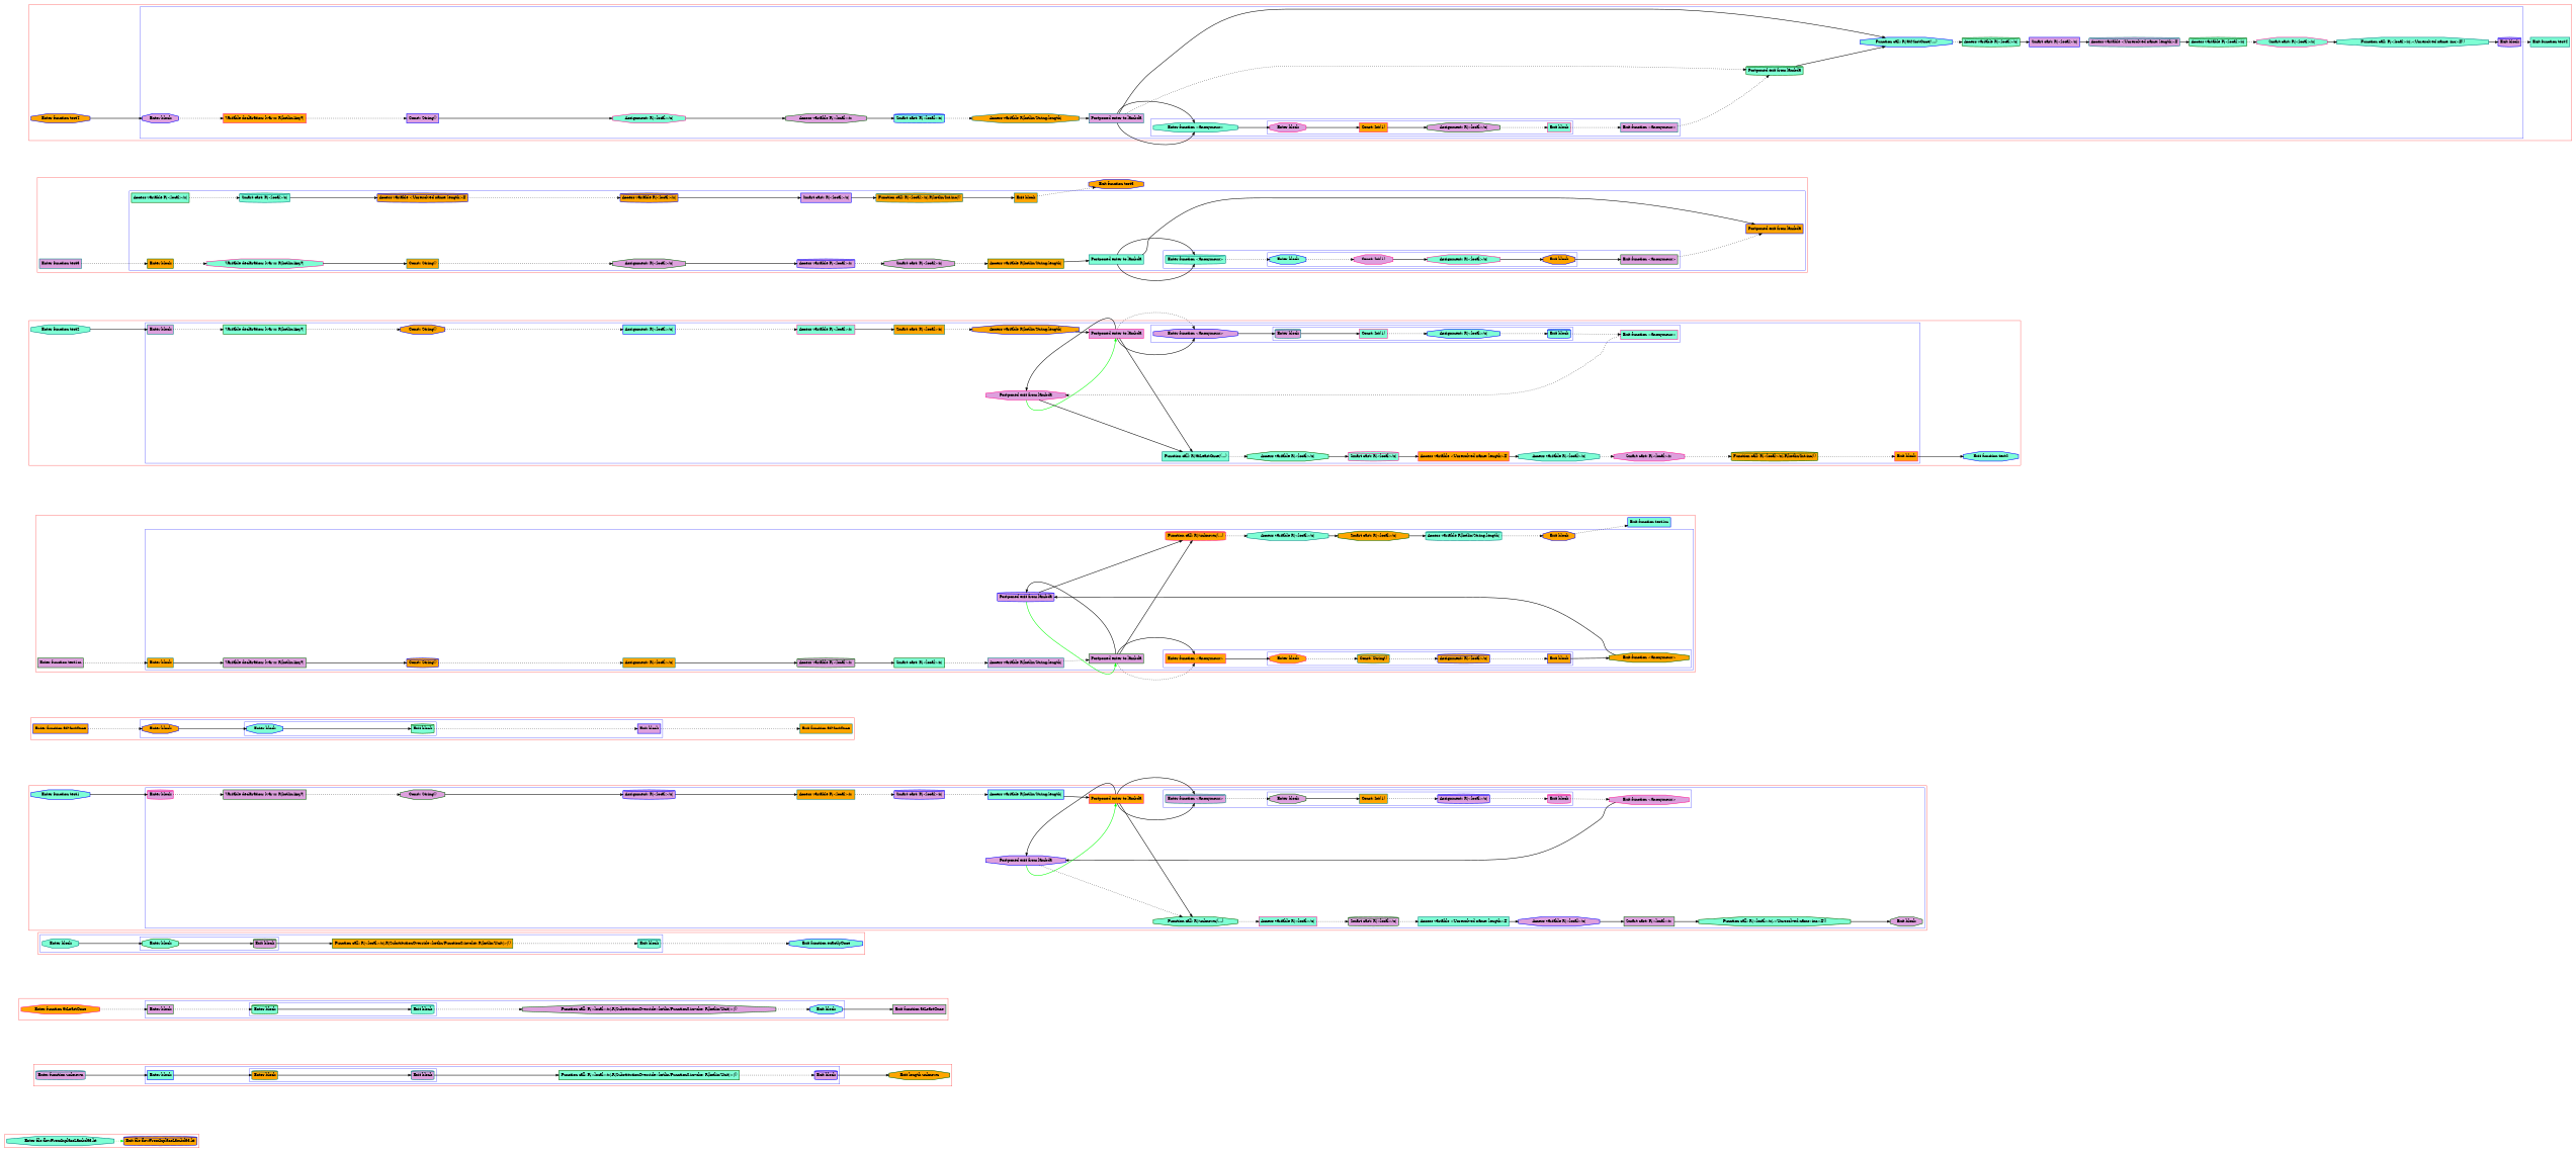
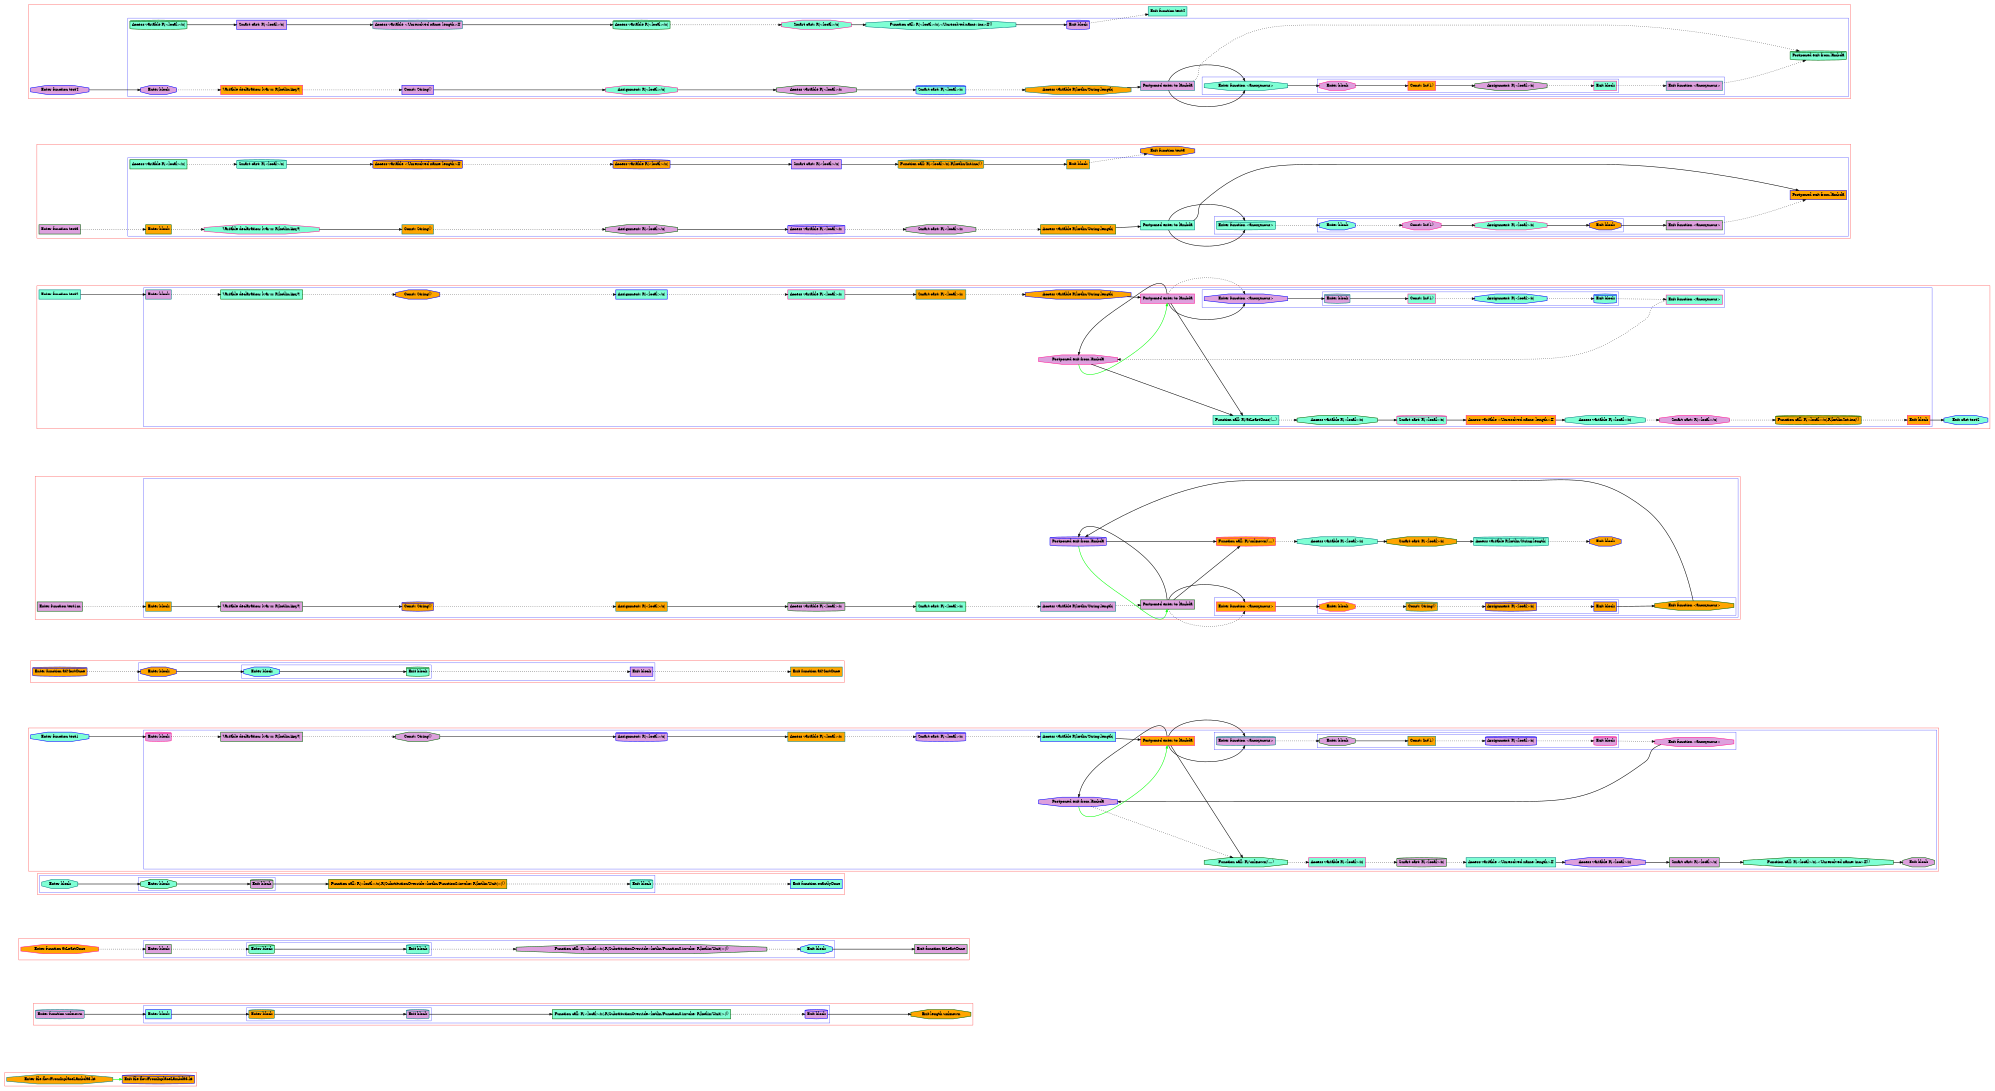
  digraph {
    nodesep=3
    rankdir=LR
    node [color=blue fillcolor=aquamarine penwidth=2 shape=box style=filled]
    edge [penwidth=2 style=solid]
-   n1 [color=teal label="Enter file flowFromInplaceLambda3.kt" shape=octagon]
+   n1 [color=teal fillcolor=orange label="Enter file flowFromInplaceLambda3.kt" shape=octagon]
    n2 [fillcolor=orange label="Exit file flowFromInplaceLambda3.kt" shape=cylinder]
    n3 [color=teal fillcolor=orange label="Enter block" shape=cylinder]
    n4 [color=teal fillcolor=plum label="Exit block" shape=cylinder]
    n5 [label="Enter block"]
    n6 [color=darkgreen label="Function call: R|<local>/x|.R|SubstitutionOverride<kotlin/Function0.invoke: R|kotlin/Unit|>|()"]
    n7 [fillcolor=plum label="Exit block" shape=cylinder]
    n8 [color=teal fillcolor=plum label="Enter function unknown" shape=cylinder]
    n9 [color=darkgreen fillcolor=orange label="Exit length unknown" shape=octagon]
    n10 [color=darkgreen label="Enter block" shape=cylinder]
    n11 [color=teal label="Exit block" shape=cylinder]
    n12 [color=darkgreen fillcolor=plum label="Enter block"]
    n13 [color=darkgreen fillcolor=plum label="Function call: R|<local>/x|.R|SubstitutionOverride<kotlin/Function0.invoke: R|kotlin/Unit|>|()" shape=octagon]
    n14 [label="Exit block" shape=octagon]
    n15 [color=deeppink fillcolor=orange label="Enter function atLeastOnce" shape=octagon]
    n16 [color=darkgreen fillcolor=plum label="Exit function atLeastOnce"]
    n17 [color=darkgreen label="Enter block" shape=octagon]
    n18 [color=darkgreen fillcolor=plum label="Exit block" shape=cylinder]
    n19 [color=teal label="Enter block" shape=octagon]
    n20 [color=darkgreen fillcolor=orange label="Function call: R|<local>/x|.R|SubstitutionOverride<kotlin/Function0.invoke: R|kotlin/Unit|>|()"]
    n21 [color=teal label="Exit block" shape=cylinder]
-   n22 [label="Exit function exactlyOnce" shape=octagon]
+   n22 [label="Exit function exactlyOnce"]
    n23 [color=darkgreen fillcolor=plum label="Enter block" shape=octagon]
    n24 [color=teal fillcolor=orange label="Const: Int(1)"]
    n25 [fillcolor=plum label="Assignment: R|<local>/x|" shape=cylinder]
    n26 [color=deeppink fillcolor=plum label="Exit block" shape=cylinder]
    n27 [color=teal fillcolor=plum label="Enter function <anonymous>" shape=cylinder]
    n28 [color=deeppink fillcolor=plum label="Exit function <anonymous>" shape=octagon]
    n29 [color=deeppink fillcolor=plum label="Enter block" shape=cylinder]
    n30 [color=darkgreen fillcolor=plum label="Variable declaration: lvar x: R|kotlin/Any?|"]
    n31 [color=darkgreen fillcolor=plum label="Const: String()" shape=octagon]
    n32 [fillcolor=plum label="Assignment: R|<local>/x|" shape=cylinder]
    n33 [color=teal fillcolor=orange label="Access variable R|<local>/x|"]
    n34 [fillcolor=plum label="Smart cast: R|<local>/x|" shape=cylinder]
    n35 [label="Access variable R|kotlin/String.length|"]
    n36 [color=deeppink fillcolor=orange label="Postponed enter to lambda"]
    n37 [fillcolor=plum label="Postponed exit from lambda" shape=octagon]
    n38 [color=darkgreen label="Function call: R|/unknown|(...)" shape=octagon]
    n39 [color=deeppink label="Access variable R|<local>/x|"]
    n40 [color=darkgreen fillcolor=plum label="Smart cast: R|<local>/x|" shape=cylinder]
    n41 [color=teal label="Access variable <Unresolved name: length>#"]
    n42 [fillcolor=plum label="Access variable R|<local>/x|" shape=octagon]
    n43 [color=darkgreen fillcolor=plum label="Smart cast: R|<local>/x|"]
    n44 [color=darkgreen label="Function call: R|<local>/x|.<Unresolved name: inc>#()" shape=octagon]
    n45 [color=darkgreen fillcolor=plum label="Exit block" shape=octagon]
    n46 [label="Enter function test1" shape=octagon]
    n47 [label="Enter block" shape=octagon]
    n48 [color=darkgreen label="Exit block" shape=cylinder]
    n49 [fillcolor=orange label="Enter block" shape=octagon]
    n50 [fillcolor=plum label="Exit block"]
-   n51 [fillcolor=orange label="Enter function atMostOnce"]
+   n51 [fillcolor=orange label="Enter function atMostOnce" shape=cylinder]
    n52 [color=teal fillcolor=orange label="Exit function atMostOnce"]
    n53 [color=deeppink fillcolor=orange label="Enter block" shape=octagon]
    n54 [color=teal fillcolor=orange label="Const: String()" shape=cylinder]
    n55 [fillcolor=orange label="Assignment: R|<local>/x|" shape=cylinder]
    n56 [fillcolor=orange label="Exit block"]
    n57 [color=deeppink fillcolor=orange label="Enter function <anonymous>"]
    n58 [color=darkgreen fillcolor=orange label="Exit function <anonymous>" shape=octagon]
    n59 [color=teal fillcolor=orange label="Enter block"]
    n60 [color=darkgreen fillcolor=plum label="Variable declaration: lvar x: R|kotlin/Any?|"]
    n61 [fillcolor=orange label="Const: String()" shape=cylinder]
    n62 [color=teal fillcolor=orange label="Assignment: R|<local>/x|"]
    n63 [color=darkgreen fillcolor=plum label="Access variable R|<local>/x|" shape=cylinder]
    n64 [color=darkgreen label="Smart cast: R|<local>/x|"]
    n65 [color=teal fillcolor=plum label="Access variable R|kotlin/String.length|"]
    n66 [color=darkgreen fillcolor=plum label="Postponed enter to lambda"]
    n67 [fillcolor=plum label="Postponed exit from lambda" shape=cylinder]
    n68 [color=deeppink fillcolor=orange label="Function call: R|/unknown|(...)" shape=cylinder]
    n69 [color=teal label="Access variable R|<local>/x|" shape=octagon]
    n70 [color=darkgreen fillcolor=orange label="Smart cast: R|<local>/x|" shape=octagon]
    n71 [color=teal label="Access variable R|kotlin/String.length|" shape=cylinder]
    n72 [fillcolor=orange label="Exit block" shape=octagon]
    n73 [color=darkgreen fillcolor=plum label="Enter function test1m"]
-   n74 [label="Exit function test1m"]
    n75 [color=teal fillcolor=plum label="Enter block" shape=cylinder]
    n76 [color=deeppink label="Const: Int(1)"]
    n77 [label="Assignment: R|<local>/x|" shape=octagon]
    n78 [label="Exit block" shape=cylinder]
    n79 [fillcolor=plum label="Enter function <anonymous>" shape=octagon]
    n80 [color=deeppink label="Exit function <anonymous>"]
    n81 [color=teal fillcolor=plum label="Enter block"]
    n82 [color=darkgreen label="Variable declaration: lvar x: R|kotlin/Any?|"]
    n83 [fillcolor=orange label="Const: String()" shape=octagon]
    n84 [label="Assignment: R|<local>/x|"]
    n85 [color=deeppink label="Access variable R|<local>/x|"]
    n86 [color=teal fillcolor=orange label="Smart cast: R|<local>/x|"]
    n87 [fillcolor=orange label="Access variable R|kotlin/String.length|" shape=octagon]
    n88 [color=deeppink fillcolor=plum label="Postponed enter to lambda"]
    n89 [color=deeppink fillcolor=plum label="Postponed exit from lambda" shape=octagon]
    n90 [color=teal label="Function call: R|/atLeastOnce|(...)"]
    n91 [color=darkgreen label="Access variable R|<local>/x|" shape=octagon]
    n92 [color=deeppink label="Smart cast: R|<local>/x|" shape=cylinder]
    n93 [color=deeppink fillcolor=orange label="Access variable <Unresolved name: length>#"]
    n94 [color=teal label="Access variable R|<local>/x|" shape=octagon]
    n95 [color=deeppink fillcolor=plum label="Smart cast: R|<local>/x|" shape=octagon]
    n96 [color=darkgreen fillcolor=orange label="Function call: R|<local>/x|.R|kotlin/Int.inc|()" shape=cylinder]
    n97 [color=deeppink fillcolor=orange label="Exit block"]
-   n98 [color=teal label="Enter function test2" shape=octagon]
-   n99 [label="Exit function test2" shape=octagon]
+   n98 [color=teal label="Enter function test2"]
+   n99 [label="Exit cast test2" shape=octagon]
    n100 [label="Enter block" shape=octagon]
    n101 [color=deeppink fillcolor=plum label="Const: Int(1)" shape=octagon]
    n102 [color=deeppink label="Assignment: R|<local>/x|" shape=octagon]
    n103 [fillcolor=orange label="Exit block" shape=octagon]
    n104 [color=teal label="Enter function <anonymous>" shape=cylinder]
    n105 [color=darkgreen fillcolor=plum label="Exit function <anonymous>"]
    n106 [color=darkgreen fillcolor=orange label="Enter block"]
    n107 [color=deeppink label="Variable declaration: lvar x: R|kotlin/Any?|" shape=octagon]
    n108 [color=teal fillcolor=orange label="Const: String()"]
    n109 [color=darkgreen fillcolor=plum label="Assignment: R|<local>/x|" shape=octagon]
    n110 [fillcolor=plum label="Access variable R|<local>/x|" shape=cylinder]
    n111 [color=darkgreen fillcolor=plum label="Smart cast: R|<local>/x|" shape=octagon]
    n112 [color=darkgreen fillcolor=orange label="Access variable R|kotlin/String.length|"]
    n113 [color=teal label="Postponed enter to lambda"]
    n114 [fillcolor=orange label="Postponed exit from lambda"]
    n115 [color=darkgreen label="Access variable R|<local>/x|"]
    n116 [color=teal label="Smart cast: R|<local>/x|" shape=cylinder]
    n117 [fillcolor=orange label="Access variable <Unresolved name: length>#" shape=cylinder]
    n118 [fillcolor=orange label="Access variable R|<local>/x|" shape=cylinder]
    n119 [fillcolor=plum label="Smart cast: R|<local>/x|"]
    n120 [color=teal fillcolor=orange label="Function call: R|<local>/x|.R|kotlin/Int.inc|()" shape=cylinder]
    n121 [color=teal fillcolor=orange label="Exit block"]
-   n122 [color=teal fillcolor=plum label="Enter function test3"]
+   n122 [color=darkgreen fillcolor=plum label="Enter function test3"]
    n123 [fillcolor=orange label="Exit function test3" shape=octagon]
    n124 [color=deeppink fillcolor=plum label="Enter block" shape=octagon]
    n125 [color=deeppink fillcolor=orange label="Const: Int(1)"]
    n126 [color=darkgreen fillcolor=plum label="Assignment: R|<local>/x|" shape=octagon]
    n127 [color=deeppink label="Exit block"]
    n128 [color=teal label="Enter function <anonymous>" shape=octagon]
    n129 [color=teal fillcolor=plum label="Exit function <anonymous>"]
    n130 [fillcolor=plum label="Enter block" shape=octagon]
    n131 [color=deeppink fillcolor=orange label="Variable declaration: lvar x: R|kotlin/Any?|"]
    n132 [fillcolor=plum label="Const: String()"]
    n133 [color=deeppink label="Assignment: R|<local>/x|" shape=octagon]
    n134 [color=darkgreen fillcolor=plum label="Access variable R|<local>/x|" shape=octagon]
    n135 [label="Smart cast: R|<local>/x|" shape=cylinder]
    n136 [color=teal fillcolor=orange label="Access variable R|kotlin/String.length|" shape=octagon]
    n137 [color=teal fillcolor=plum label="Postponed enter to lambda"]
    n138 [color=darkgreen label="Postponed exit from lambda" shape=cylinder]
-   n139 [label="Function call: R|/atMostOnce|(...)" shape=octagon]
    n140 [color=darkgreen label="Access variable R|<local>/x|" shape=cylinder]
    n141 [fillcolor=plum label="Smart cast: R|<local>/x|"]
    n142 [color=teal fillcolor=plum label="Access variable <Unresolved name: length>#" shape=cylinder]
    n143 [color=darkgreen label="Access variable R|<local>/x|" shape=cylinder]
    n144 [color=deeppink label="Smart cast: R|<local>/x|" shape=octagon]
    n145 [color=teal label="Function call: R|<local>/x|.<Unresolved name: inc>#()" shape=octagon]
    n146 [fillcolor=plum label="Exit block" shape=cylinder]
-   n147 [fillcolor=orange label="Enter function test4" shape=octagon]
+   n147 [fillcolor=plum label="Enter function test4" shape=octagon]
    n148 [color=teal label="Exit function test4"]
    subgraph cluster_1 {
      color=red
      n1
      n2
    }
    subgraph cluster_2 {
      color=red
      n8
      n9
      subgraph cluster_3 {
        color=blue
        n5
        n6
        n7
        subgraph cluster_4 {
          color=blue
          n3
          n4
        }
      }
    }
    subgraph cluster_5 {
      color=red
      n15
      n16
      subgraph cluster_6 {
        color=blue
        n12
        n13
        n14
        subgraph cluster_7 {
          color=blue
          n10
          n11
        }
      }
    }
    subgraph cluster_8 {
      color=red
      n22
      subgraph cluster_9 {
        color=blue
        n19
        n20
        n21
        subgraph cluster_10 {
          color=blue
          n17
          n18
        }
      }
    }
    subgraph cluster_11 {
      color=red
      n46
      subgraph cluster_12 {
        color=blue
        n29
        n30
        n31
        n32
        n33
        n34
        n35
        n36
        n37
        n38
        n39
        n40
        n41
        n42
        n43
        n44
        n45
        subgraph cluster_13 {
          color=blue
          n27
          n28
          subgraph cluster_14 {
            color=blue
            n23
            n24
            n25
            n26
          }
        }
      }
    }
    subgraph cluster_15 {
      color=red
      n51
      n52
      subgraph cluster_16 {
        color=blue
        n49
        n50
        subgraph cluster_17 {
          color=blue
          n47
          n48
        }
      }
    }
    subgraph cluster_18 {
      color=red
      n73
-     n74
      subgraph cluster_19 {
        color=blue
        n59
        n60
        n61
        n62
        n63
        n64
        n65
        n66
        n67
        n68
        n69
        n70
        n71
        n72
        subgraph cluster_20 {
          color=blue
          n57
          n58
          subgraph cluster_21 {
            color=blue
            n53
            n54
            n55
            n56
          }
        }
      }
    }
    subgraph cluster_22 {
      color=red
      n98
      n99
      subgraph cluster_23 {
        color=blue
        n81
        n82
        n83
        n84
        n85
        n86
        n87
        n88
        n89
        n90
        n91
        n92
        n93
        n94
        n95
        n96
        n97
        subgraph cluster_24 {
          color=blue
          n79
          n80
          subgraph cluster_25 {
            color=blue
            n75
            n76
            n77
            n78
          }
        }
      }
    }
    subgraph cluster_26 {
      color=red
      n122
      n123
      subgraph cluster_27 {
        color=blue
        n106
        n107
        n108
        n109
        n110
        n111
        n112
        n113
        n114
        n115
        n116
        n117
        n118
        n119
        n120
        n121
        subgraph cluster_28 {
          color=blue
          n104
          n105
          subgraph cluster_29 {
            color=blue
            n100
            n101
            n102
            n103
          }
        }
      }
    }
    subgraph cluster_30 {
      color=red
      n147
      n148
      subgraph cluster_31 {
        color=blue
        n130
        n131
        n132
        n133
        n134
        n135
        n136
        n137
        n138
-       n139
        n140
        n141
        n142
        n143
        n144
        n145
        n146
        subgraph cluster_32 {
          color=blue
          n128
          n129
          subgraph cluster_33 {
            color=blue
            n124
            n125
            n126
            n127
          }
        }
      }
    }
-   n1 -> n2 [color=green style=dotted]
+   n1 -> n2 [color=green]
    n3 -> n4
    n4 -> n6
    n5 -> n3
    n6 -> n7 [style=dotted]
    n7 -> n9
    n8 -> n5
    n10 -> n11
    n11 -> n13 [style=dotted]
    n12 -> n10 [style=dotted]
    n13 -> n14 [style=dotted]
    n14 -> n16
    n15 -> n12 [style=dotted]
    n17 -> n18
    n18 -> n20
    n19 -> n17
    n20 -> n21 [style=dotted]
    n21 -> n22 [style=dotted]
    n23 -> n24
    n24 -> n25 [style=dotted]
    n25 -> n26 [style=dotted]
    n26 -> n28 [style=dotted]
    n27 -> n23 [style=dotted]
    n28 -> n37
    n29 -> n30 [style=dotted]
    n30 -> n31 [style=dotted]
    n31 -> n32
    n32 -> n33
    n33 -> n34 [style=dotted]
    n34 -> n35 [style=dotted]
    n35 -> n36
    n36 -> n27
    n36 -> n27
    n36 -> n37
    n36 -> n38
    n37 -> n36 [color=green]
    n37 -> n38 [style=dotted]
    n38 -> n39 [style=dotted]
    n39 -> n40 [style=dotted]
    n40 -> n41 [style=dotted]
    n41 -> n42
    n42 -> n43
    n43 -> n44
    n44 -> n45
    n46 -> n29
    n47 -> n48
    n48 -> n50 [style=dotted]
    n49 -> n47
    n50 -> n52 [style=dotted]
    n51 -> n49 [style=dotted]
    n53 -> n54 [style=dotted]
    n54 -> n55 [style=dotted]
    n55 -> n56 [style=dotted]
    n56 -> n58
    n57 -> n53
    n58 -> n67
    n59 -> n60
    n60 -> n61
    n61 -> n62 [style=dotted]
    n62 -> n63
    n63 -> n64
    n64 -> n65 [style=dotted]
    n65 -> n66 [style=dotted]
    n66 -> n57 [style=dotted]
    n66 -> n57
    n66 -> n67
    n66 -> n68
    n67 -> n66 [color=green]
    n67 -> n68
    n68 -> n69 [style=dotted]
    n69 -> n70
    n70 -> n71
    n71 -> n72 [style=dotted]
-   n72 -> n74 [style=dotted]
    n73 -> n59 [style=dotted]
    n75 -> n76
    n76 -> n77 [style=dotted]
    n77 -> n78 [style=dotted]
    n78 -> n80 [style=dotted]
    n79 -> n75
    n80 -> n89 [style=dotted]
    n81 -> n82 [style=dotted]
    n82 -> n83 [style=dotted]
    n83 -> n84 [style=dotted]
    n84 -> n85 [style=dotted]
    n85 -> n86
    n86 -> n87 [style=dotted]
    n87 -> n88
    n88 -> n79
    n88 -> n79 [style=dotted]
    n88 -> n89
    n88 -> n90
    n89 -> n88 [color=green]
    n89 -> n90
    n90 -> n91 [style=dotted]
    n91 -> n92
    n92 -> n93
    n93 -> n94
    n94 -> n95 [style=dotted]
    n95 -> n96 [style=dotted]
    n96 -> n97 [style=dotted]
    n97 -> n99
    n98 -> n81
    n100 -> n101 [style=dotted]
    n101 -> n102
    n102 -> n103
    n103 -> n105
    n104 -> n100 [style=dotted]
    n105 -> n114 [style=dotted]
    n106 -> n107 [style=dotted]
    n107 -> n108
    n108 -> n109 [style=dotted]
    n109 -> n110
    n110 -> n111 [style=dotted]
    n111 -> n112 [style=dotted]
    n112 -> n113
    n113 -> n104
    n113 -> n104
    n113 -> n114
    n115 -> n116 [style=dotted]
    n116 -> n117
    n117 -> n118 [style=dotted]
    n118 -> n119
    n119 -> n120
    n120 -> n121
    n121 -> n123 [style=dotted]
    n122 -> n106 [style=dotted]
    n124 -> n125
    n125 -> n126
    n126 -> n127 [style=dotted]
    n127 -> n129 [style=dotted]
    n128 -> n124
    n129 -> n138 [style=dotted]
    n130 -> n131 [style=dotted]
    n131 -> n132 [style=dotted]
    n132 -> n133
    n133 -> n134
    n134 -> n135
    n135 -> n136 [style=dotted]
    n136 -> n137
    n137 -> n128
    n137 -> n128
    n137 -> n138 [style=dotted]
-   n137 -> n139
-   n138 -> n139
-   n139 -> n140 [style=dotted]
    n140 -> n141
    n141 -> n142
    n142 -> n143
    n143 -> n144 [style=dotted]
    n144 -> n145
    n145 -> n146
    n146 -> n148 [style=dotted]
    n147 -> n130
  }
